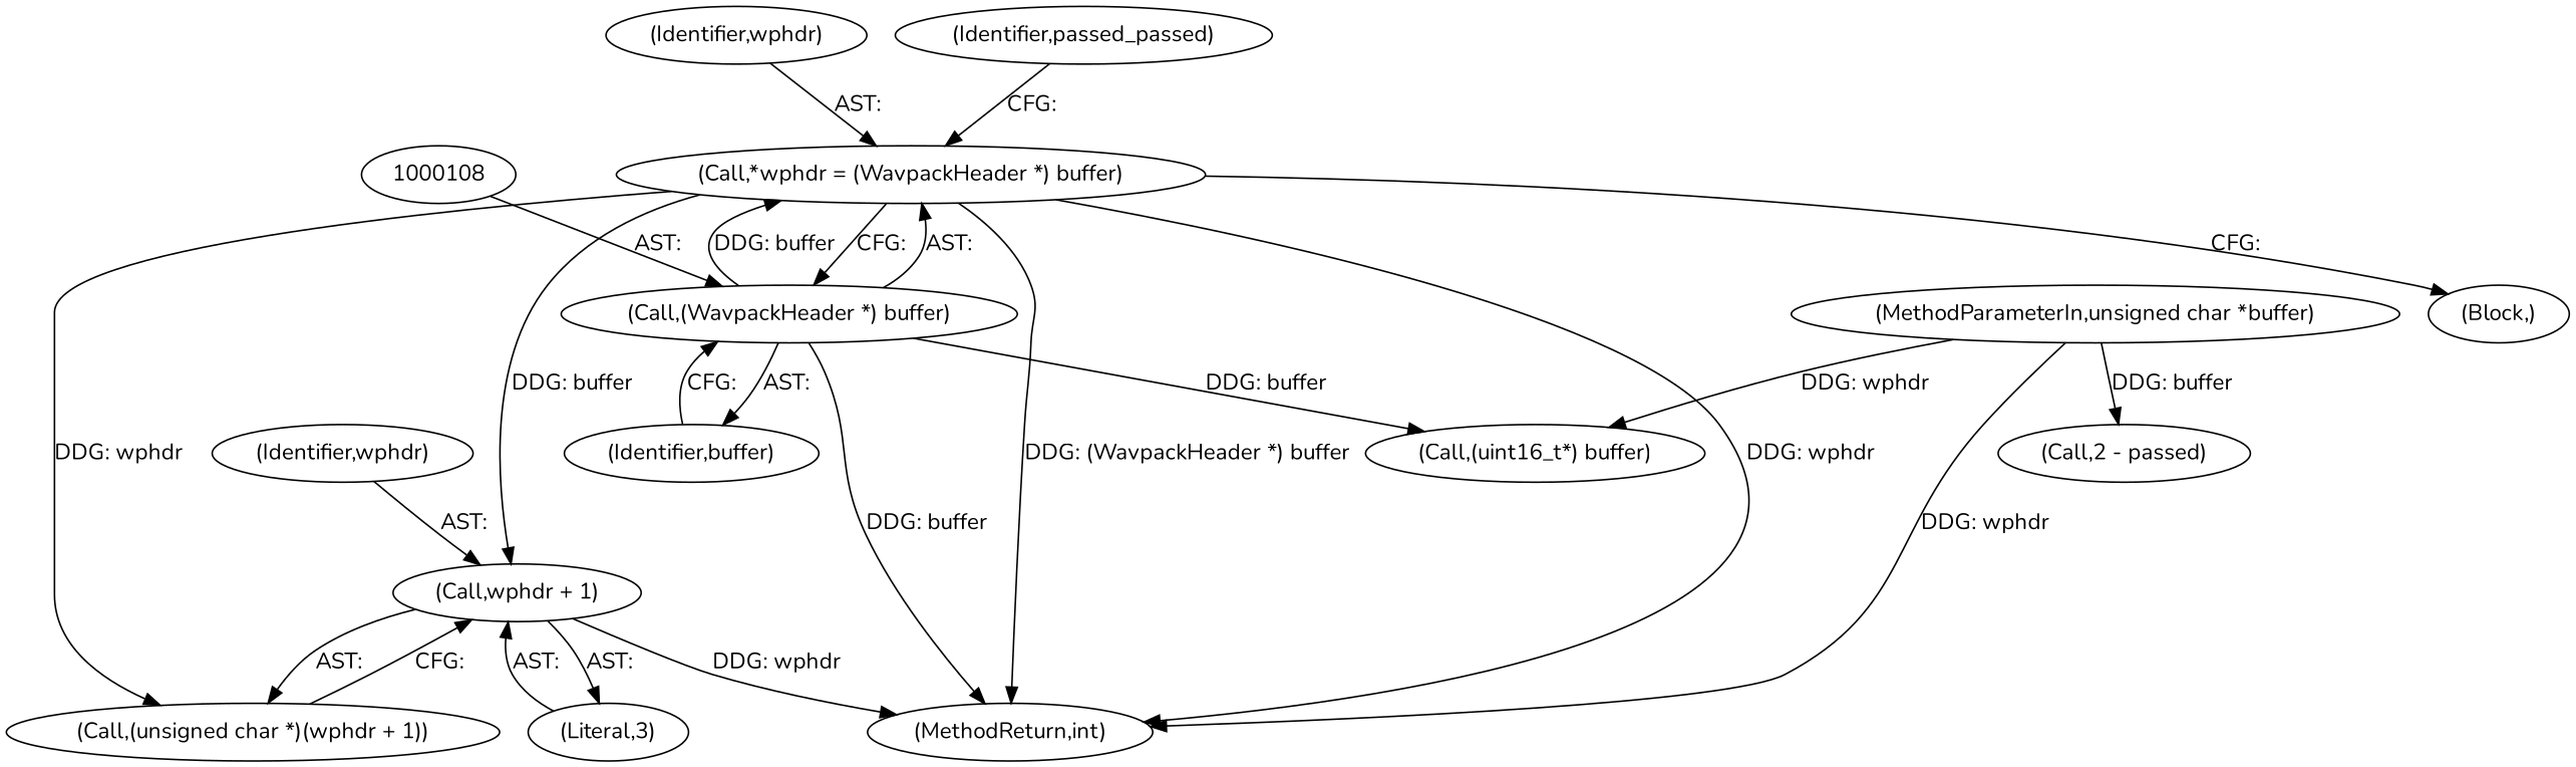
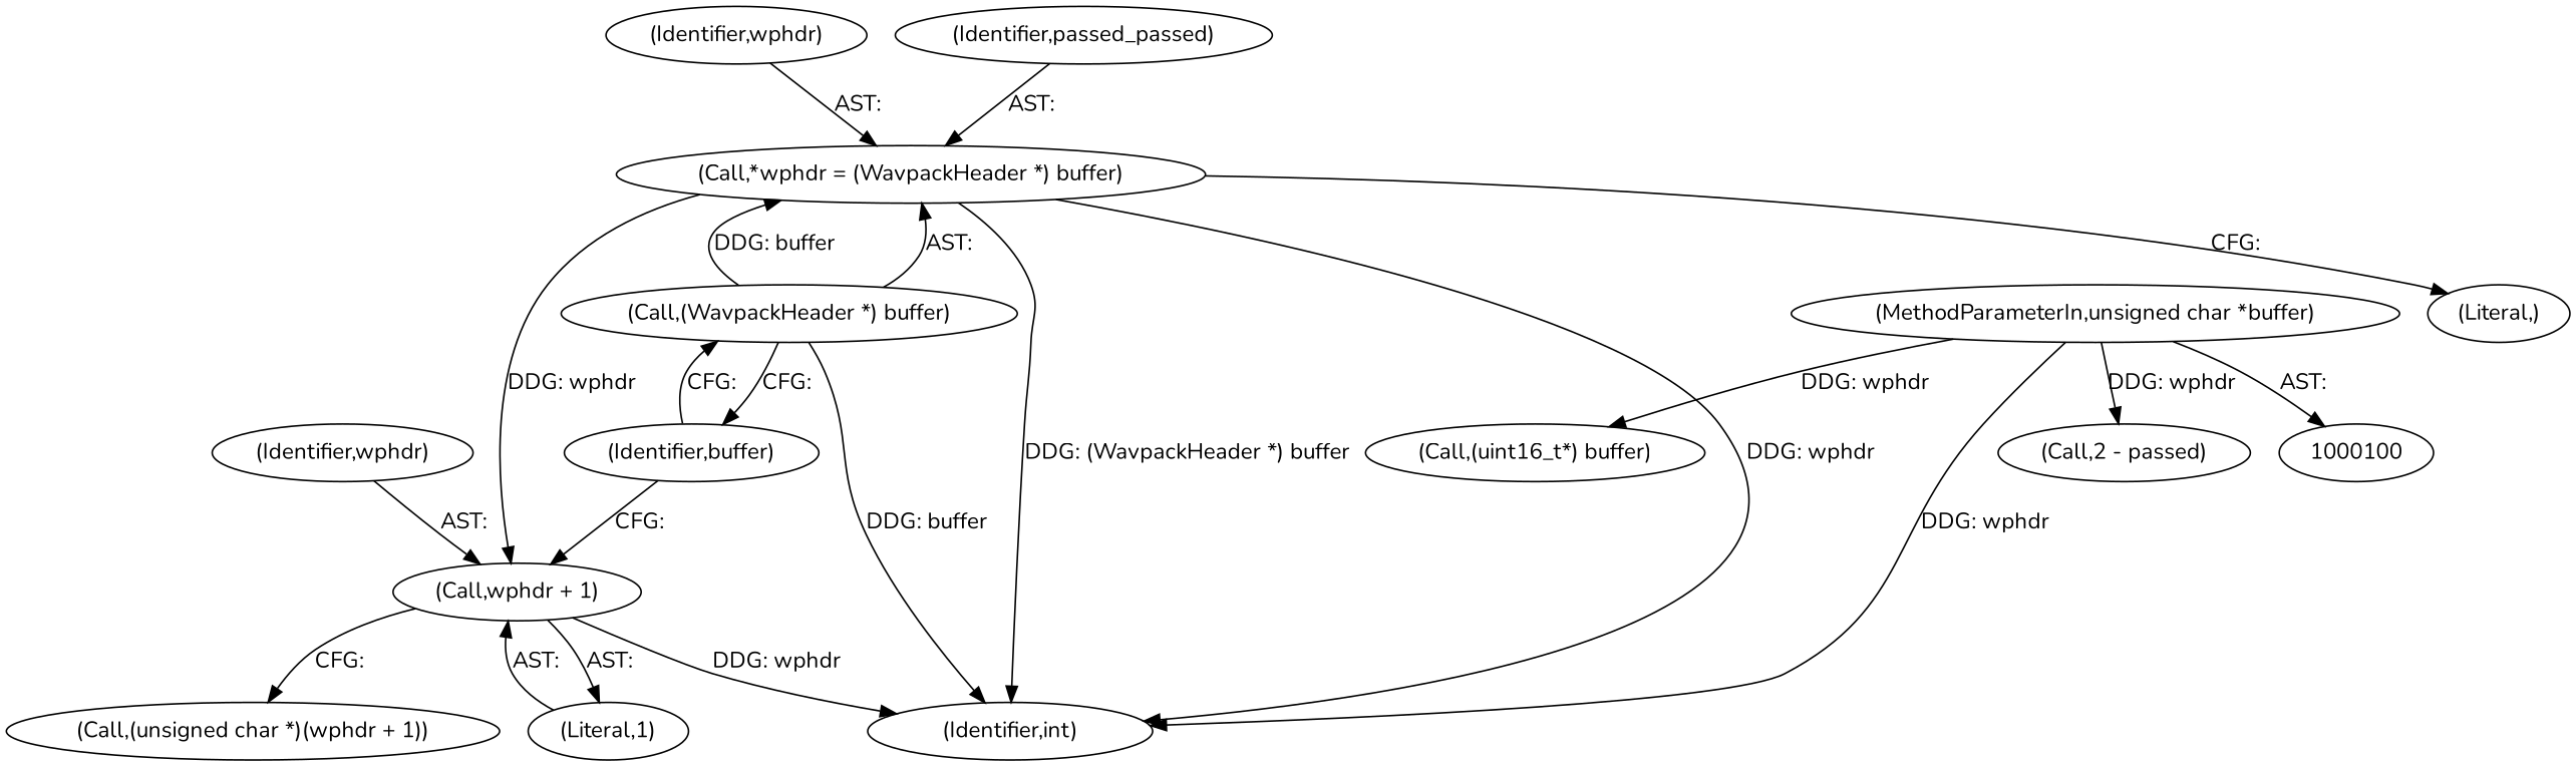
  digraph {
    fontname=Nunito
    node [fontname=Nunito]
    edge [fontname=Nunito]
    n1 [label="(Call,wphdr + 1)"]
-   n2 [label="(Literal,3)"]
-   n3 [label="(MethodReturn,int)"]
+   n2 [label="(Literal,1)"]
+   n3 [label="(Identifier,int)"]
    n4 [label="(Call,(unsigned char *)(wphdr + 1))"]
    n5 [label="(Call,*wphdr = (WavpackHeader *) buffer)"]
    n6 [label="(Call,(WavpackHeader *) buffer)"]
-   n7 [label="(Block,)"]
+   n7 [label="(Literal,)"]
    n8 [label="(Identifier,buffer)"]
    n9 [label="(Call,(uint16_t*) buffer)"]
    n10 [label="(MethodParameterIn,unsigned char *buffer)"]
    n11 [label="(Call,2 - passed)"]
+   1000100
    n13 [label="(Identifier,wphdr)"]
    n14 [label="(Identifier,wphdr)"]
    n15 [label="(Identifier,passed_passed)"]
-   1000108
    n1 -> n2 [label="AST: "]
    n1 -> n3 [label="DDG: wphdr"]
-   n1 -> n4 [label="AST: "]
+   n1 -> n4 [label="CFG: "]
    n2 -> n1 [label="AST: "]
-   n4 -> n1 [label="CFG: "]
-   n5 -> n1 [label="DDG: buffer"]
+   n8 -> n1 [label="CFG: "]
+   n5 -> n1 [label="DDG: wphdr"]
    n5 -> n3 [label="DDG: (WavpackHeader *) buffer"]
    n5 -> n3 [label="DDG: wphdr"]
-   n5 -> n4 [label="DDG: wphdr"]
-   n5 -> n6 [label="CFG: "]
    n5 -> n7 [label="CFG: "]
    n6 -> n3 [label="DDG: buffer"]
    n6 -> n5 [label="AST: "]
    n6 -> n5 [label="DDG: buffer"]
-   n6 -> n8 [label="AST: "]
-   n6 -> n9 [label="DDG: buffer"]
+   n6 -> n8 [label="CFG: "]
    n8 -> n6 [label="CFG: "]
    n10 -> n3 [label="DDG: wphdr"]
    n10 -> n9 [label="DDG: wphdr"]
-   n10 -> n11 [label="DDG: buffer"]
+   n10 -> n11 [label="DDG: wphdr"]
+   n10 -> 1000100 [label="AST: "]
    n13 -> n1 [label="AST: "]
    n14 -> n5 [label="AST: "]
-   n15 -> n5 [label="CFG: "]
-   1000108 -> n6 [label="AST: "]
+   n15 -> n5 [label="AST: "]
  }
